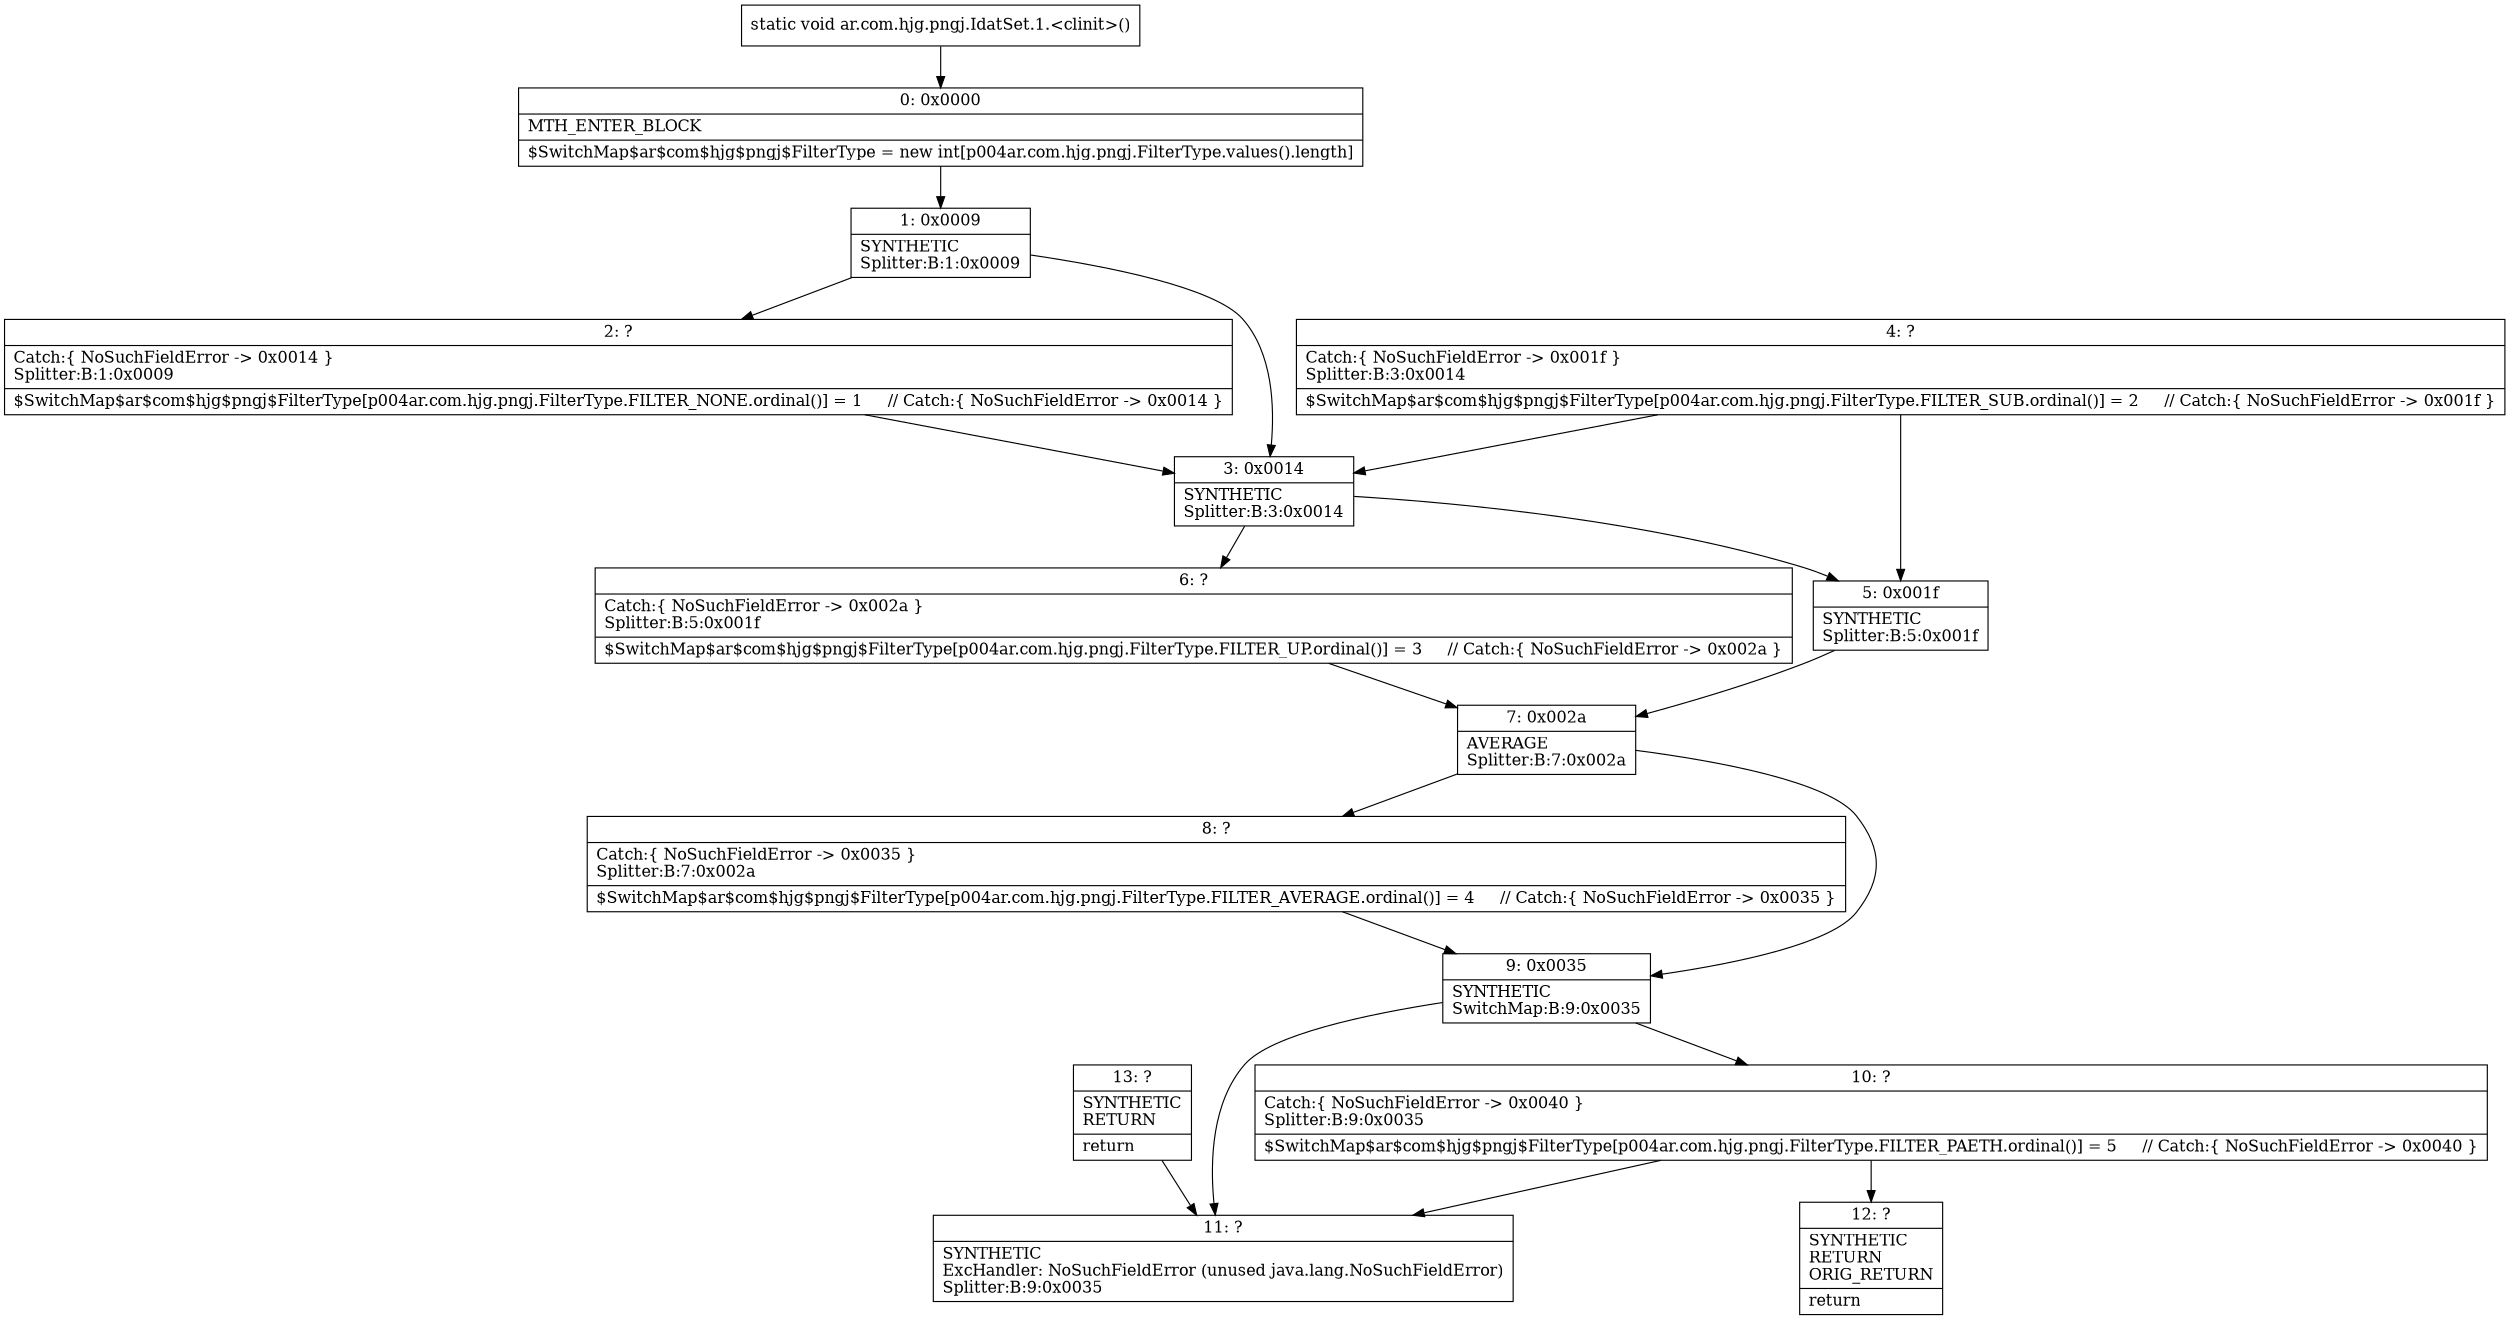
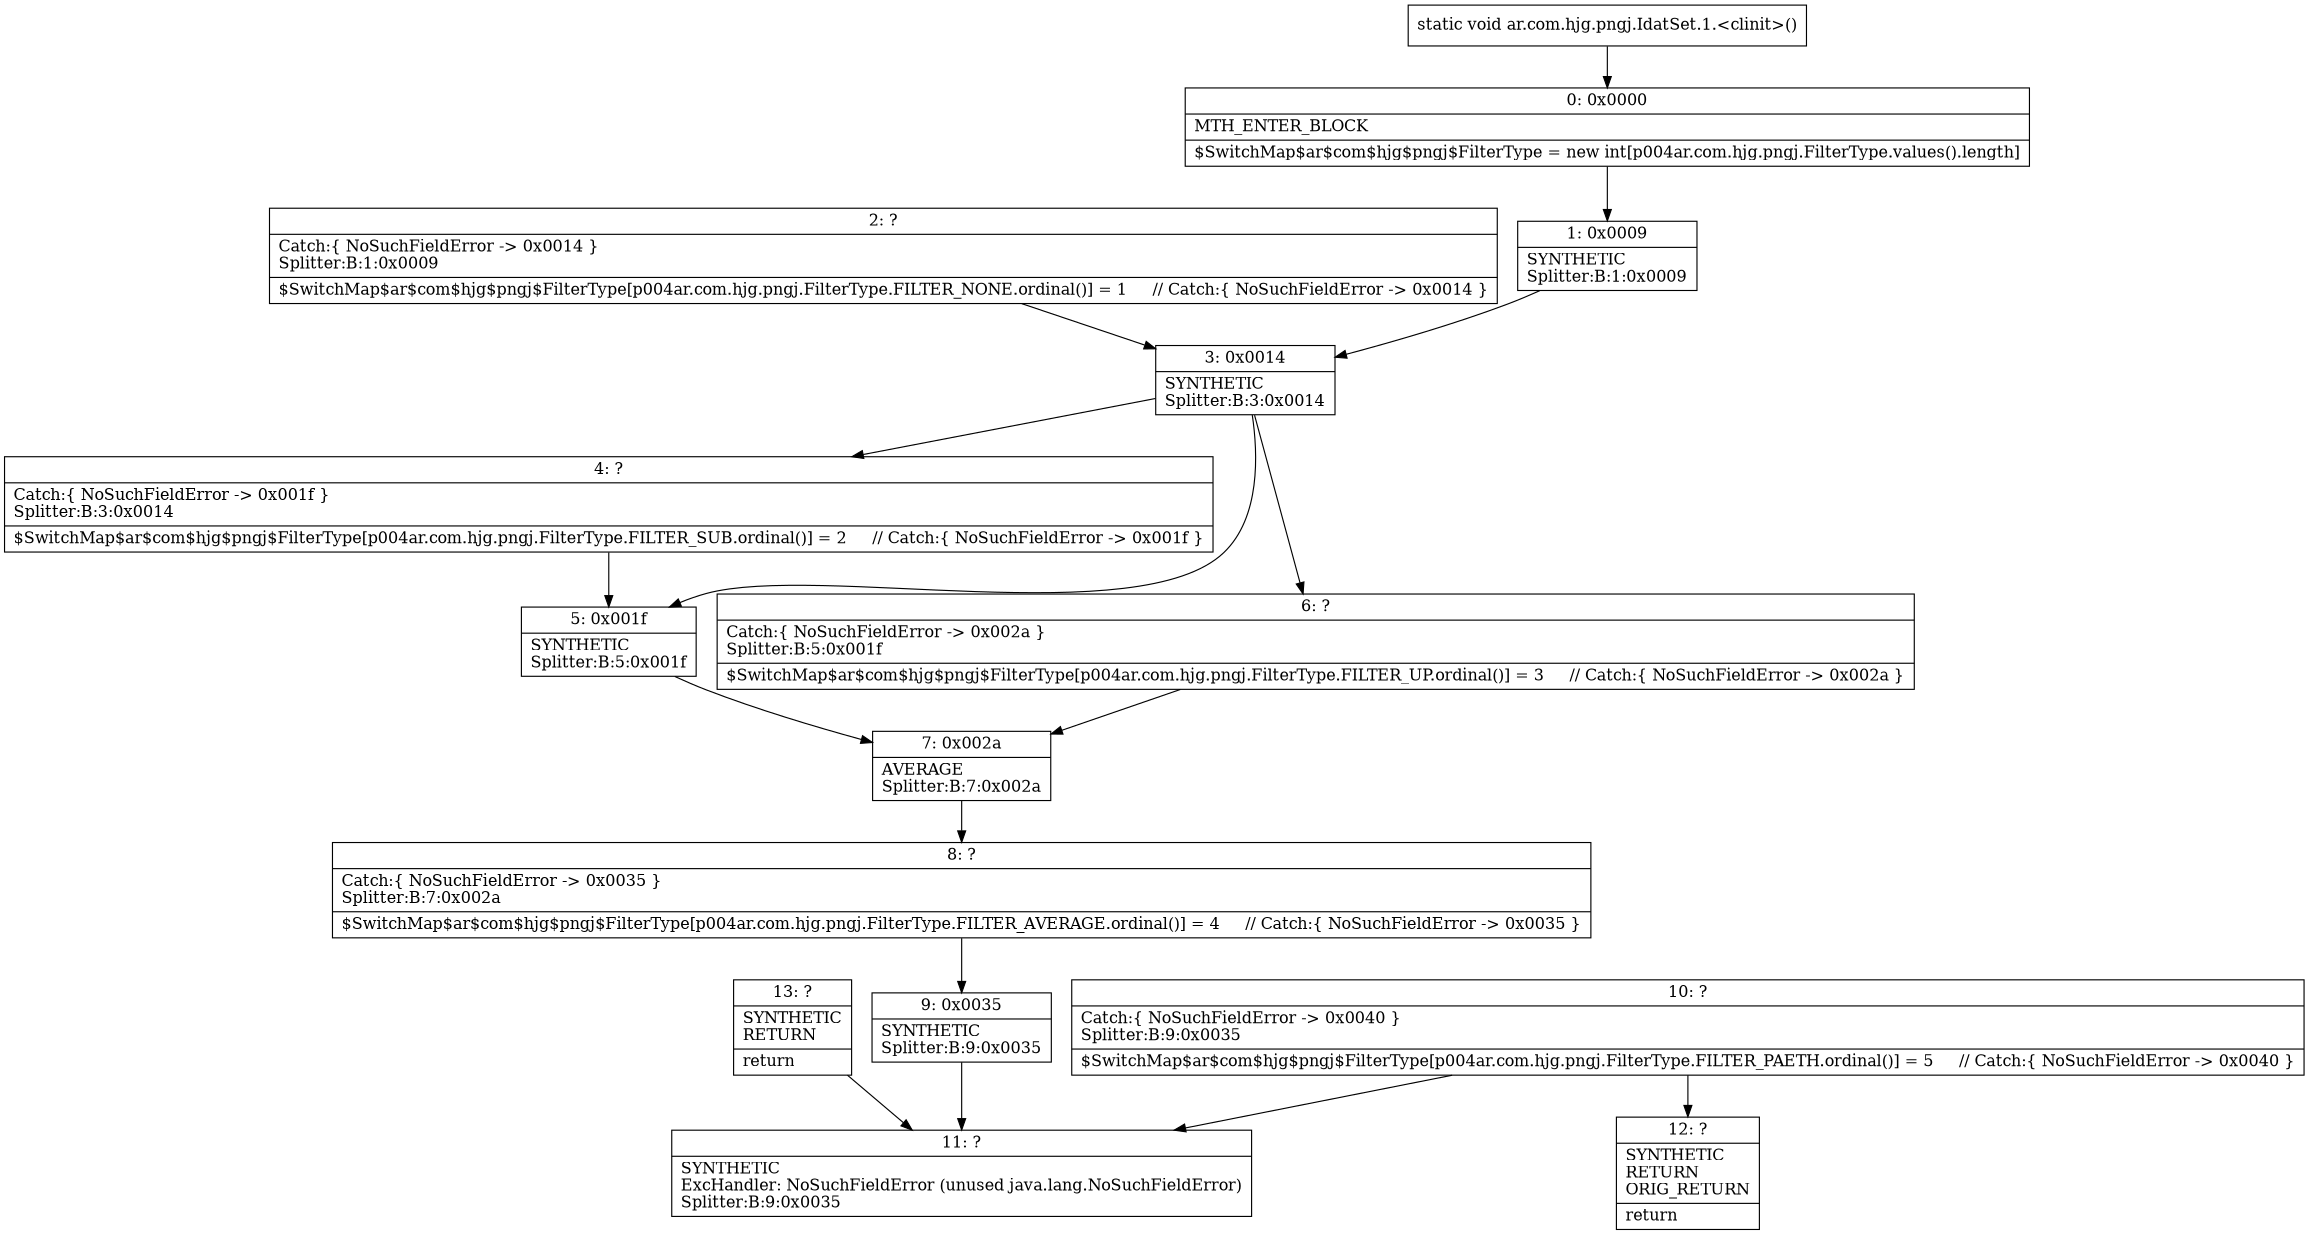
  digraph {
    node [shape=record]
    n1 [label="{0\:\ 0x0000|MTH_ENTER_BLOCK\l|$SwitchMap$ar$com$hjg$pngj$FilterType = new int[p004ar.com.hjg.pngj.FilterType.values().length]\l}"]
    n2 [label="{1\:\ 0x0009|SYNTHETIC\lSplitter:B:1:0x0009\l}"]
    n3 [label="{2\:\ ?|Catch:\{ NoSuchFieldError \-\> 0x0014 \}\lSplitter:B:1:0x0009\l|$SwitchMap$ar$com$hjg$pngj$FilterType[p004ar.com.hjg.pngj.FilterType.FILTER_NONE.ordinal()] = 1     \/\/ Catch:\{ NoSuchFieldError \-\> 0x0014 \}\l}"]
    n4 [label="{3\:\ 0x0014|SYNTHETIC\lSplitter:B:3:0x0014\l}"]
    n5 [label="{4\:\ ?|Catch:\{ NoSuchFieldError \-\> 0x001f \}\lSplitter:B:3:0x0014\l|$SwitchMap$ar$com$hjg$pngj$FilterType[p004ar.com.hjg.pngj.FilterType.FILTER_SUB.ordinal()] = 2     \/\/ Catch:\{ NoSuchFieldError \-\> 0x001f \}\l}"]
    n6 [label="{5\:\ 0x001f|SYNTHETIC\lSplitter:B:5:0x001f\l}"]
    n7 [label="{6\:\ ?|Catch:\{ NoSuchFieldError \-\> 0x002a \}\lSplitter:B:5:0x001f\l|$SwitchMap$ar$com$hjg$pngj$FilterType[p004ar.com.hjg.pngj.FilterType.FILTER_UP.ordinal()] = 3     \/\/ Catch:\{ NoSuchFieldError \-\> 0x002a \}\l}"]
    n8 [label="{7\:\ 0x002a|AVERAGE\lSplitter:B:7:0x002a\l}"]
    n9 [label="{8\:\ ?|Catch:\{ NoSuchFieldError \-\> 0x0035 \}\lSplitter:B:7:0x002a\l|$SwitchMap$ar$com$hjg$pngj$FilterType[p004ar.com.hjg.pngj.FilterType.FILTER_AVERAGE.ordinal()] = 4     \/\/ Catch:\{ NoSuchFieldError \-\> 0x0035 \}\l}"]
-   n10 [label="{9\:\ 0x0035|SYNTHETIC\lSwitchMap:B:9:0x0035\l}"]
+   n10 [label="{9\:\ 0x0035|SYNTHETIC\lSplitter:B:9:0x0035\l}"]
    n11 [label="{10\:\ ?|Catch:\{ NoSuchFieldError \-\> 0x0040 \}\lSplitter:B:9:0x0035\l|$SwitchMap$ar$com$hjg$pngj$FilterType[p004ar.com.hjg.pngj.FilterType.FILTER_PAETH.ordinal()] = 5     \/\/ Catch:\{ NoSuchFieldError \-\> 0x0040 \}\l}"]
    n12 [label="{11\:\ ?|SYNTHETIC\lExcHandler: NoSuchFieldError (unused java.lang.NoSuchFieldError)\lSplitter:B:9:0x0035\l}"]
    n13 [label="{12\:\ ?|SYNTHETIC\lRETURN\lORIG_RETURN\l|return\l}"]
    n14 [label="{13\:\ ?|SYNTHETIC\lRETURN\l|return\l}"]
    n15 [label="{static void ar.com.hjg.pngj.IdatSet.1.\<clinit\>() }"]
    n1 -> n2
-   n2 -> n3
    n2 -> n4
    n3 -> n4
-   n5 -> n4
+   n4 -> n5
    n4 -> n6
    n4 -> n7
    n5 -> n6
    n6 -> n8
    n7 -> n8
    n8 -> n9
-   n8 -> n10
    n9 -> n10
-   n10 -> n11
    n10 -> n12
    n11 -> n12
    n11 -> n13
    n14 -> n12
    n15 -> n1
  }
